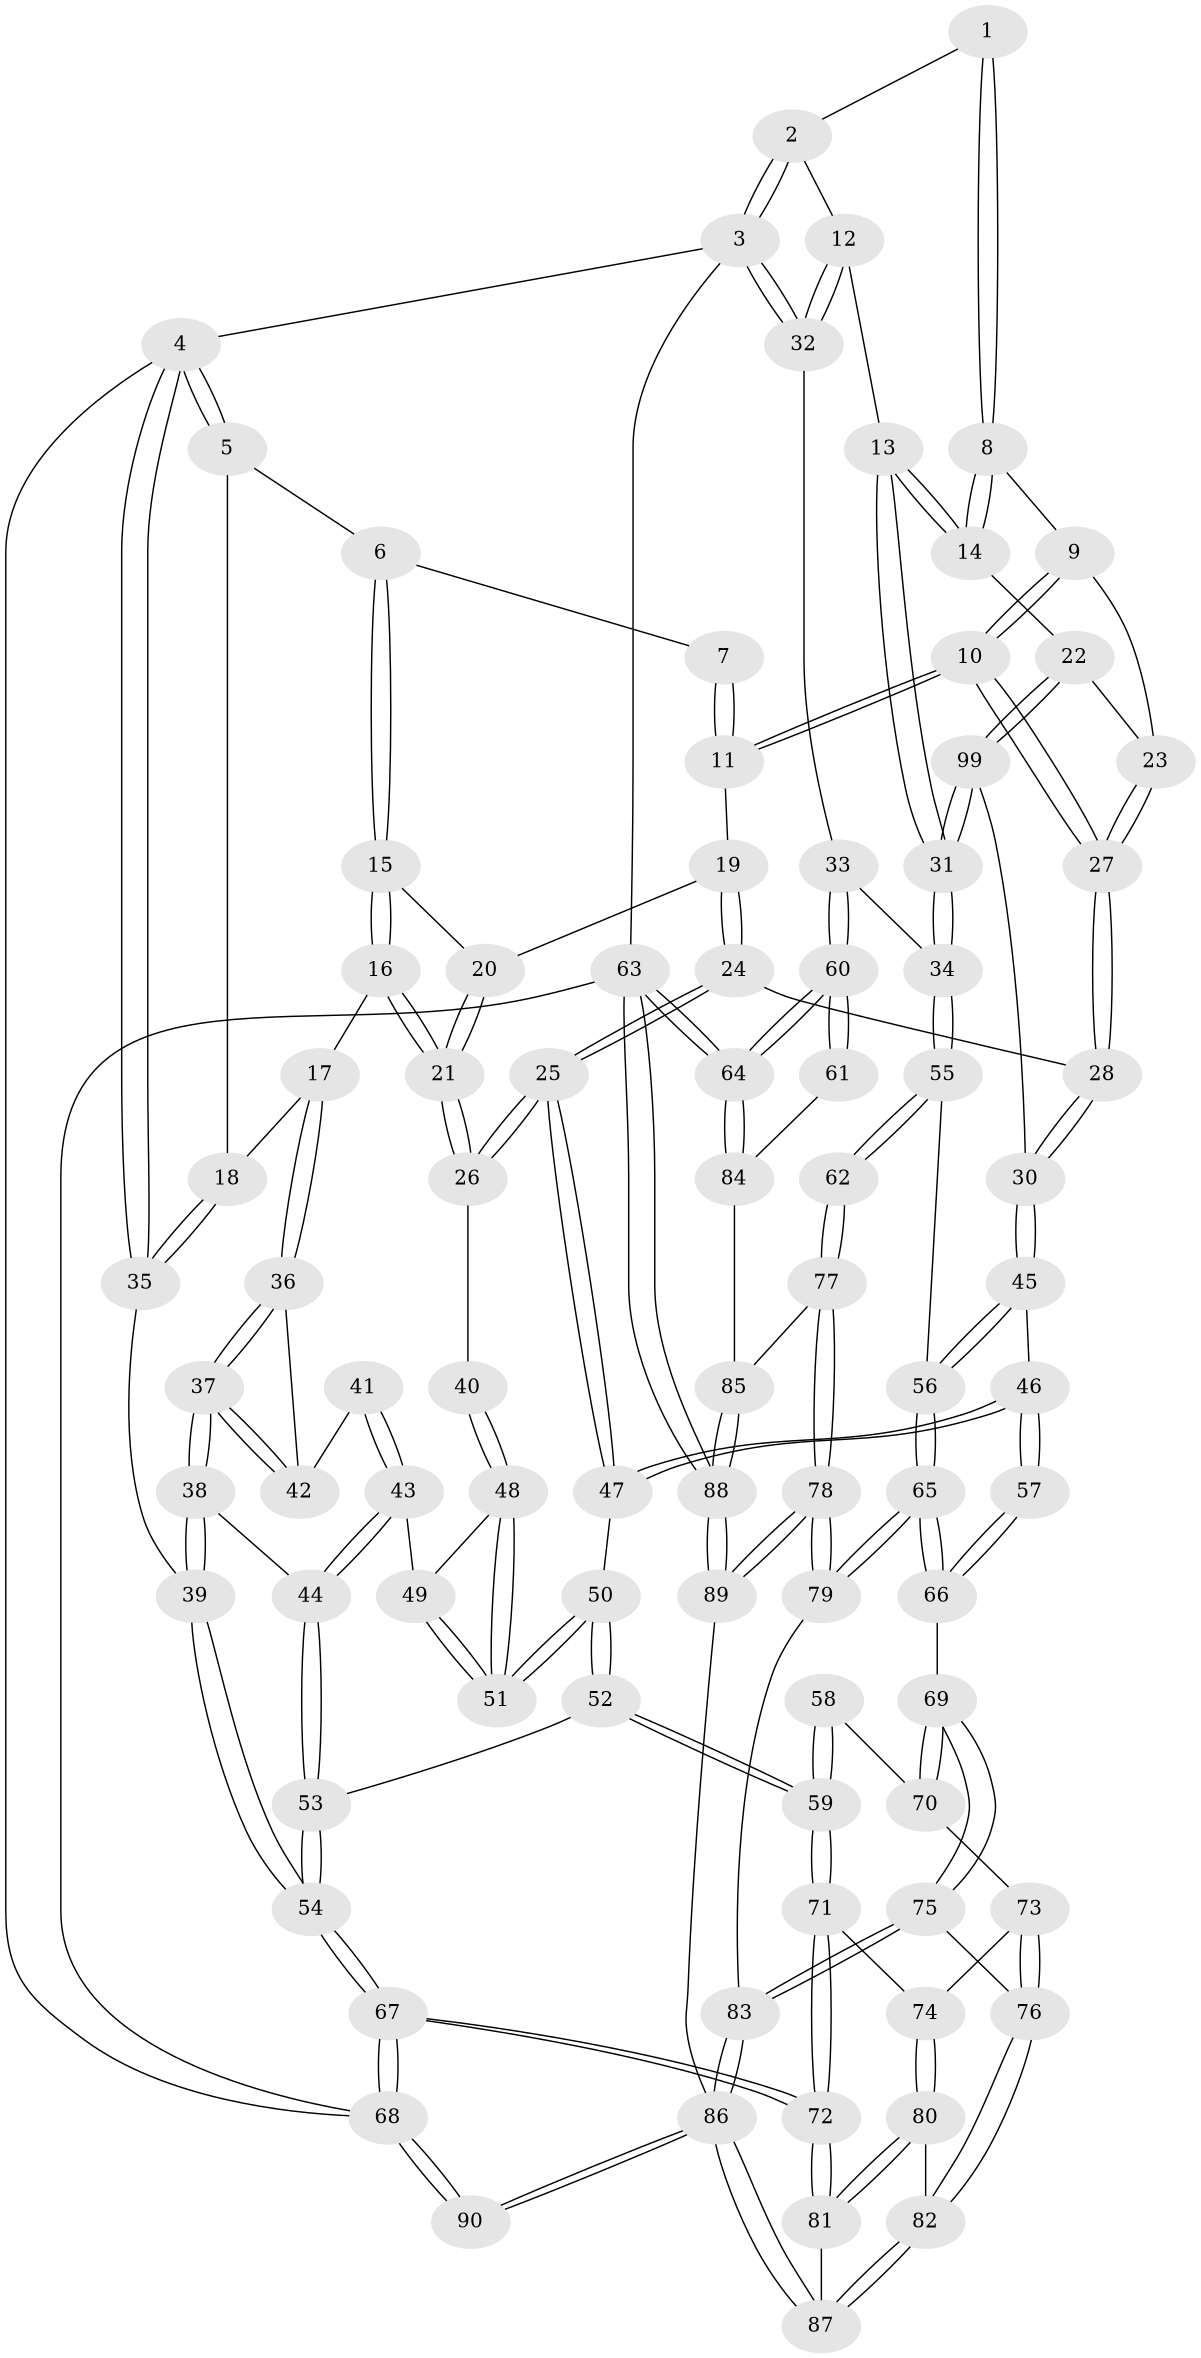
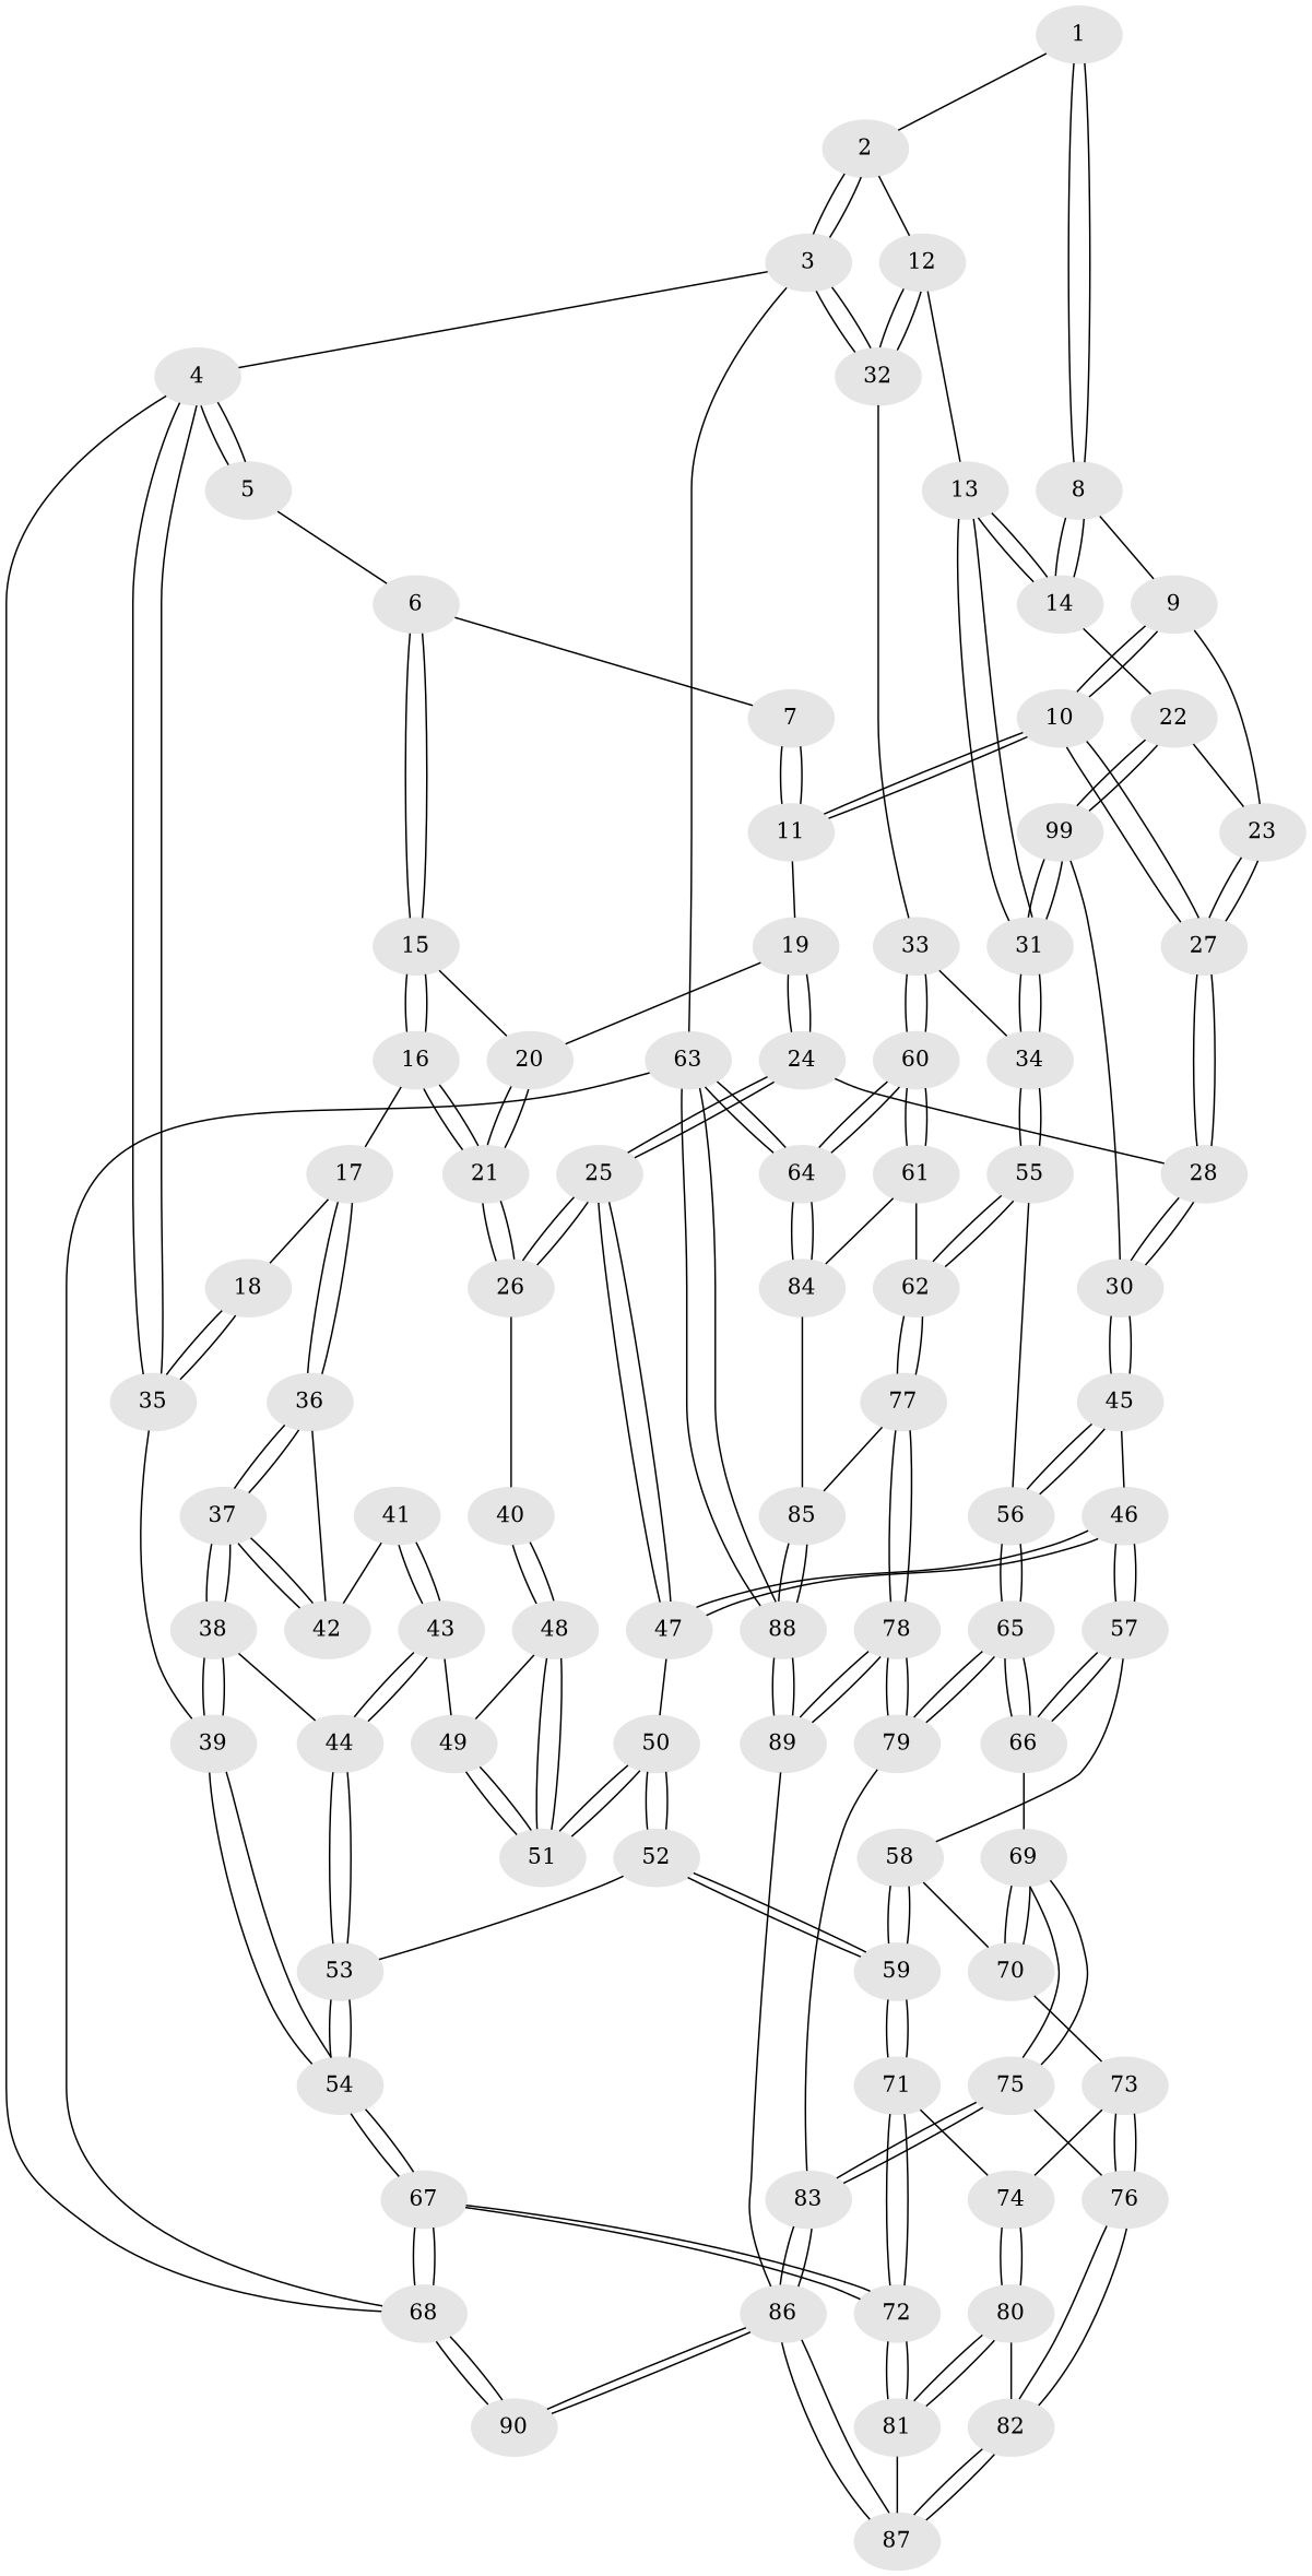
  graph {
    node [color=gray90 style=filled]
    1
    2
    8
    3
    12
    9
    14
    4
    32
    63
    13
    5
    35
    68
    33
    64
    88
    6
    18
    39
    90
    7
    15
    11
    16
    20
    19
    10
    23
    22
    27
    28
    24
    31
    34
    n36 [label=99]
    17
    21
    36
    26
    37
    42
    25
    40
    30
    47
    50
    48
    45
    46
    56
    55
    60
    61
    62
    54
    38
    44
    53
    67
    41
    43
    49
    51
    57
    65
    58
    66
    52
    59
    71
    72
    77
    79
    70
    69
    73
    74
    84
    85
    78
    89
    83
    75
    81
    76
    80
    87
    82
    86
    1 -- 2
    1 -- 8
    1 -- 8
    2 -- 3
    2 -- 3
    2 -- 12
    8 -- 9
    8 -- 14
    8 -- 14
    3 -- 4
    3 -- 32
    3 -- 32
    3 -- 63
    12 -- 32
    12 -- 32
    12 -- 13
    9 -- 10
    9 -- 10
    9 -- 23
    14 -- 22
    4 -- 5
    4 -- 5
    4 -- 35
    4 -- 35
    4 -- 68
    32 -- 33
    63 -- 68
    63 -- 64
    63 -- 64
    63 -- 88
    63 -- 88
    13 -- 14
    13 -- 14
    13 -- 31
    13 -- 31
    5 -- 6
-   5 -- 18
    35 -- 39
    68 -- 90
    68 -- 90
    33 -- 34
    33 -- 60
    33 -- 60
    64 -- 84
    64 -- 84
    88 -- 89
    88 -- 89
    6 -- 7
    6 -- 15
    6 -- 15
    18 -- 35
    18 -- 35
    39 -- 54
    39 -- 54
    7 -- 11
    7 -- 11
    15 -- 16
    15 -- 16
    15 -- 20
    11 -- 19
    16 -- 17
    16 -- 21
    16 -- 21
    20 -- 21
    20 -- 21
    19 -- 20
    19 -- 24
    19 -- 24
    10 -- 11
    10 -- 11
    10 -- 27
    10 -- 27
    23 -- 27
    23 -- 27
    22 -- 23
    22 -- n36
    22 -- n36
    27 -- 28
    27 -- 28
    28 -- 30
    28 -- 30
    24 -- 28
    24 -- 25
    24 -- 25
    31 -- 34
    31 -- 34
    34 -- 55
    34 -- 55
    n36 -- 31
    n36 -- 31
    n36 -- 30
    17 -- 18
    17 -- 36
    17 -- 36
    21 -- 26
    21 -- 26
    36 -- 37
    36 -- 37
    36 -- 42
    26 -- 40
    37 -- 42
    37 -- 42
    37 -- 38
    37 -- 38
    25 -- 26
    25 -- 26
    25 -- 47
    25 -- 47
    40 -- 48
    40 -- 48
    30 -- 45
    30 -- 45
    47 -- 50
    50 -- 51
    50 -- 51
    50 -- 52
    50 -- 52
    48 -- 49
    48 -- 51
    48 -- 51
    45 -- 46
    45 -- 56
    45 -- 56
    46 -- 47
    46 -- 47
    46 -- 57
    46 -- 57
    56 -- 65
    56 -- 65
    55 -- 56
    55 -- 62
    55 -- 62
    60 -- 64
    60 -- 64
    60 -- 61
    60 -- 61
+   61 -- 62
    61 -- 84
    62 -- 77
    62 -- 77
    54 -- 67
    54 -- 67
    38 -- 39
    38 -- 39
    38 -- 44
    44 -- 53
    44 -- 53
    53 -- 54
    53 -- 54
    67 -- 68
    67 -- 68
    67 -- 72
    67 -- 72
    41 -- 42
    41 -- 43
    41 -- 43
    43 -- 44
    43 -- 44
    43 -- 49
    49 -- 51
    49 -- 51
+   57 -- 58
    57 -- 66
    57 -- 66
    65 -- 66
    65 -- 66
    65 -- 79
    65 -- 79
    58 -- 59
    58 -- 59
    58 -- 70
    66 -- 69
    52 -- 53
    52 -- 59
    52 -- 59
    59 -- 71
    59 -- 71
    71 -- 72
    71 -- 72
    71 -- 74
    72 -- 81
    72 -- 81
    77 -- 85
    77 -- 78
    77 -- 78
    79 -- 83
    70 -- 73
    69 -- 70
    69 -- 70
    69 -- 75
    69 -- 75
    73 -- 74
    73 -- 76
    73 -- 76
    74 -- 80
    74 -- 80
    84 -- 85
    85 -- 88
    85 -- 88
    78 -- 79
    78 -- 79
    78 -- 89
    78 -- 89
    89 -- 86
    83 -- 86
    83 -- 86
    75 -- 83
    75 -- 83
    75 -- 76
    81 -- 87
    76 -- 82
    76 -- 82
    80 -- 81
    80 -- 81
    80 -- 82
    82 -- 87
    82 -- 87
    86 -- 90
    86 -- 90
    86 -- 87
    86 -- 87
  }
